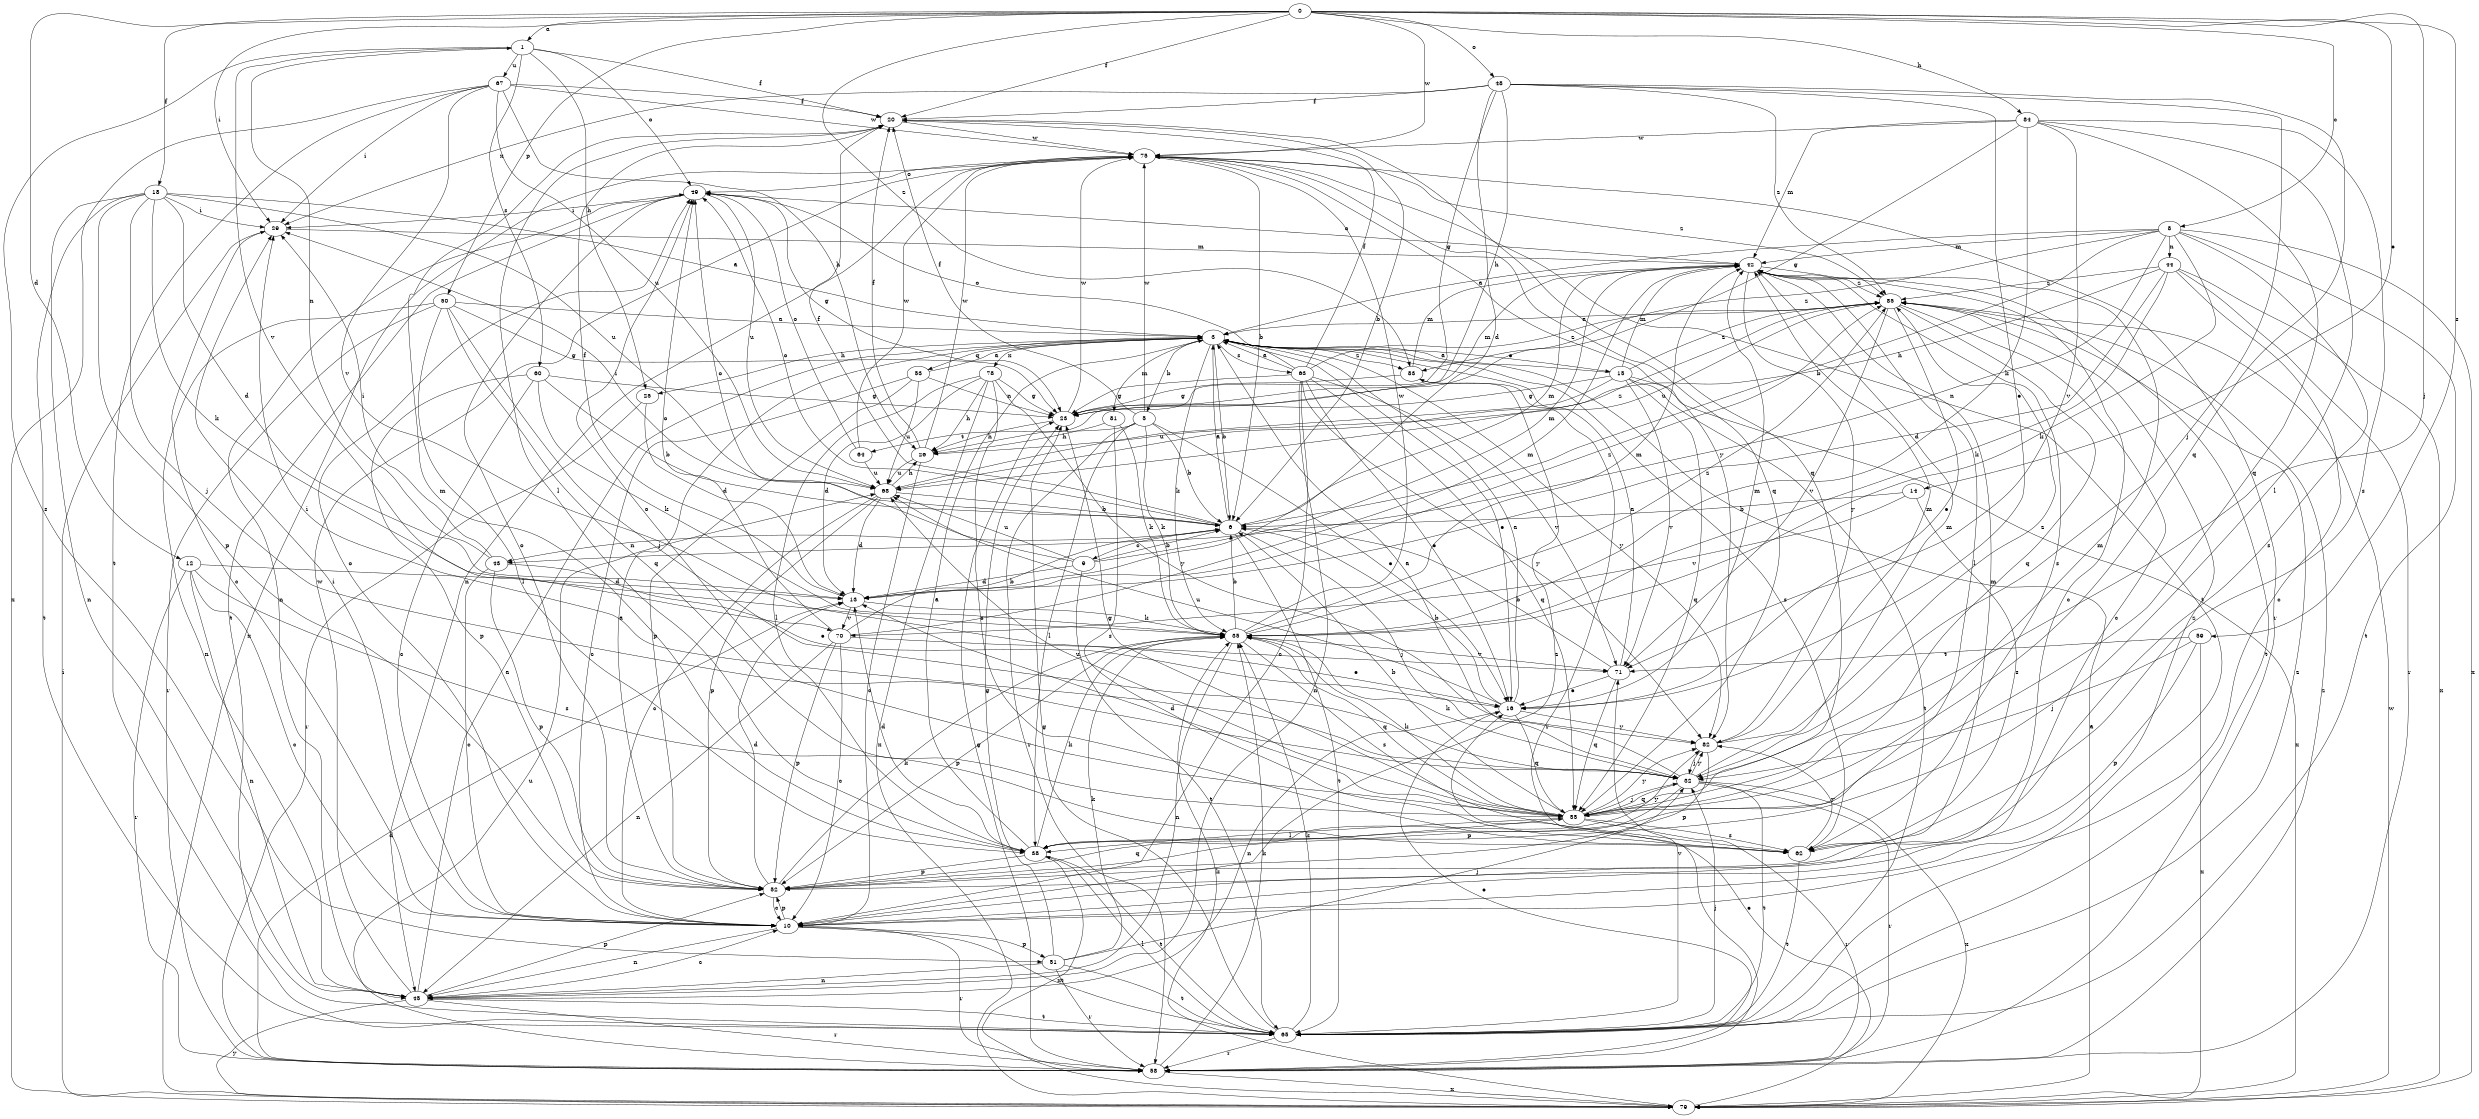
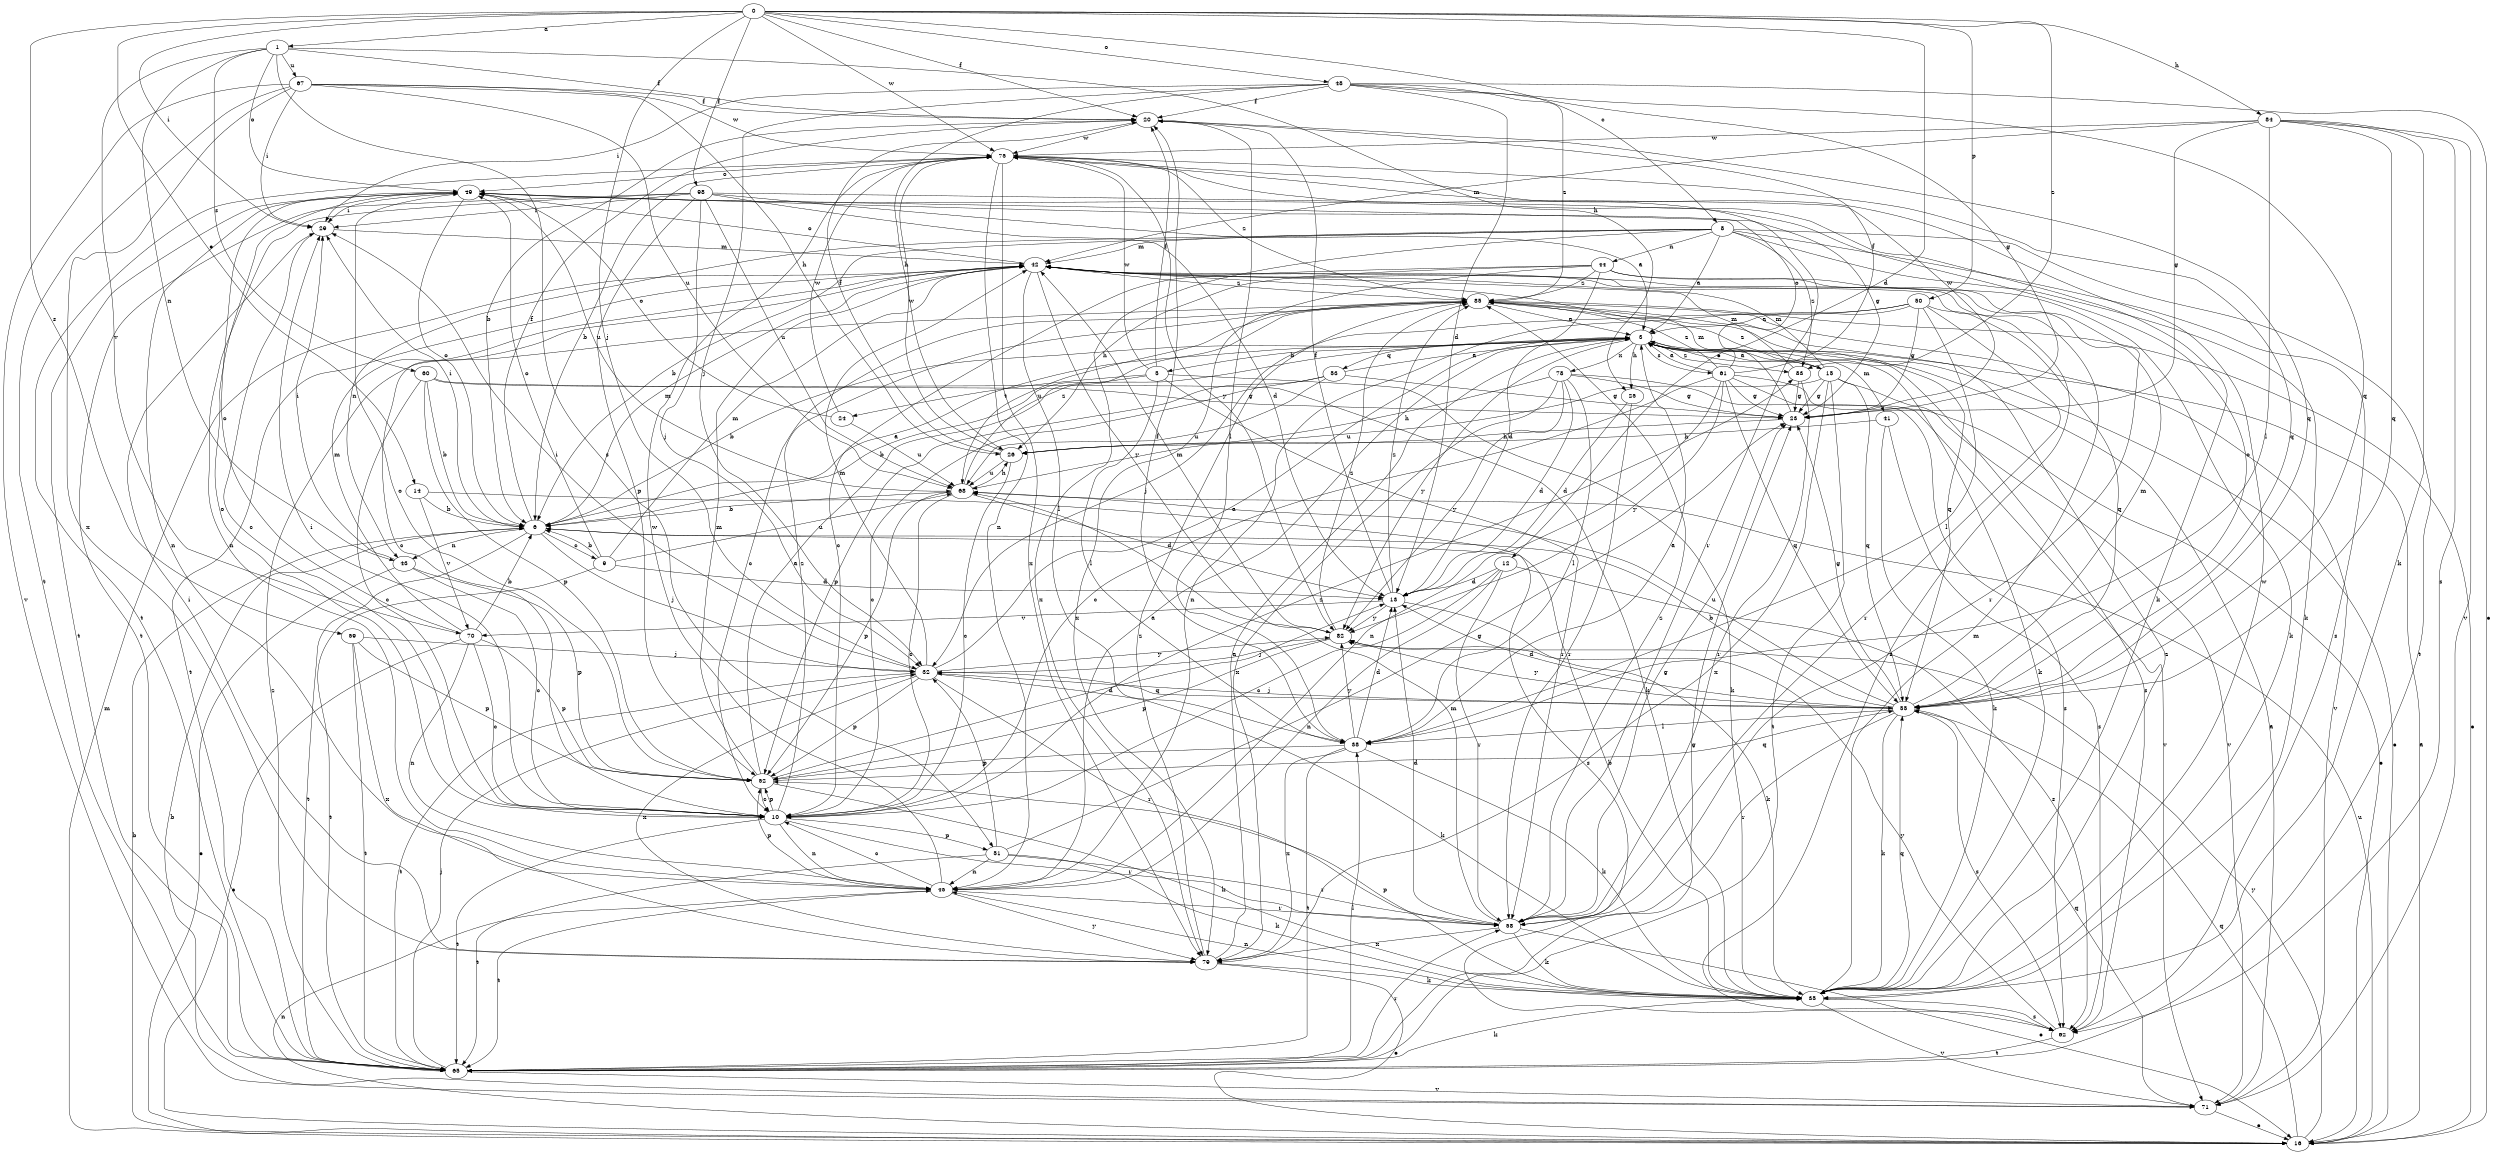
  strict digraph {
    0
    1
    8
    12
    14
-   18
+   18 [label=98]
    20
    n8 [label=84]
    29
    32
    48
    50
    59
    75
    83
    25
    43
    49
    51
    60
    67
    70
    3
    6
    35
    62
    42
    65
    44
    79
    58
    13
    10
    45
    68
    52
    38
    55
    23
    71
    82
    16
    85
    26
    5
    15
-   41 [label=81]
+   41
    53
-   61 [label=63]
+   61
    78
-   64
+   64 [label=24]
    9
    0 -> 1 [label=a]
    0 -> 8 [label=c]
    0 -> 12 [label=d]
    0 -> 14 [label=e]
    0 -> 18 [label=f]
    0 -> 20 [label=f]
    0 -> n8 [label=h]
    0 -> 29 [label=i]
    0 -> 32 [label=j]
    0 -> 48 [label=o]
    0 -> 50 [label=p]
    0 -> 59 [label=s]
    0 -> 75 [label=w]
    0 -> 83 [label=z]
    1 -> 20 [label=f]
    1 -> 25 [label=h]
-   43 -> 1 [label=n]
+   1 -> 43 [label=n]
    1 -> 49 [label=o]
    1 -> 51 [label=s]
    1 -> 60 [label=s]
    1 -> 67 [label=u]
    1 -> 70 [label=v]
    8 -> 83 [label=z]
    8 -> 43 [label=n]
    8 -> 3 [label=a]
    8 -> 6 [label=b]
    8 -> 35 [label=k]
    8 -> 62 [label=s]
    8 -> 42 [label=m]
    8 -> 65 [label=t]
    8 -> 44 [label=n]
    8 -> 79 [label=x]
    12 -> 62 [label=s]
    12 -> 58 [label=r]
    12 -> 13 [label=d]
    12 -> 10 [label=c]
    12 -> 45 [label=n]
    14 -> 70 [label=v]
    14 -> 6 [label=b]
    14 -> 62 [label=s]
    18 -> 29 [label=i]
    18 -> 32 [label=j]
    18 -> 3 [label=a]
    18 -> 35 [label=k]
    18 -> 65 [label=t]
    18 -> 13 [label=d]
    18 -> 45 [label=n]
    18 -> 68 [label=u]
    18 -> 52 [label=p]
    20 -> 75 [label=w]
    20 -> 6 [label=b]
    20 -> 38 [label=l]
    20 -> 55 [label=q]
    n8 -> 75 [label=w]
    n8 -> 35 [label=k]
    n8 -> 62 [label=s]
    n8 -> 42 [label=m]
    n8 -> 38 [label=l]
    n8 -> 55 [label=q]
    n8 -> 23 [label=g]
    n8 -> 71 [label=v]
    29 -> 42 [label=m]
    29 -> 10 [label=c]
    32 -> 29 [label=i]
    32 -> 3 [label=a]
    32 -> 35 [label=k]
    32 -> 42 [label=m]
    32 -> 65 [label=t]
    32 -> 79 [label=x]
    32 -> 58 [label=r]
    32 -> 52 [label=p]
    32 -> 55 [label=q]
    32 -> 82 [label=y]
    48 -> 20 [label=f]
-   48 -> 29 [label=x]
+   48 -> 29 [label=i]
    48 -> 32 [label=j]
    48 -> 13 [label=d]
    48 -> 55 [label=q]
    48 -> 23 [label=g]
    48 -> 16 [label=e]
    48 -> 85 [label=z]
    48 -> 26 [label=h]
    50 -> 32 [label=j]
    50 -> 3 [label=a]
    50 -> 58 [label=r]
    50 -> 45 [label=n]
    50 -> 38 [label=l]
    50 -> 55 [label=q]
    50 -> 23 [label=g]
    59 -> 32 [label=j]
-   59 -> 71 [label=t]
+   59 -> 65 [label=t]
    59 -> 79 [label=x]
    59 -> 52 [label=p]
    75 -> 49 [label=o]
    75 -> 6 [label=b]
    75 -> 65 [label=t]
    75 -> 79 [label=x]
    75 -> 58 [label=r]
    75 -> 45 [label=n]
    75 -> 55 [label=q]
    75 -> 82 [label=y]
    75 -> 85 [label=z]
    83 -> 42 [label=m]
    83 -> 58 [label=r]
    83 -> 23 [label=g]
    25 -> 58 [label=r]
    25 -> 13 [label=d]
    43 -> 29 [label=i]
    43 -> 10 [label=c]
    43 -> 52 [label=p]
    43 -> 16 [label=e]
    49 -> 29 [label=i]
    49 -> 65 [label=t]
    49 -> 45 [label=n]
    49 -> 68 [label=u]
    49 -> 23 [label=g]
    51 -> 32 [label=j]
    51 -> 35 [label=k]
    51 -> 65 [label=t]
    51 -> 58 [label=r]
    51 -> 45 [label=n]
    51 -> 23 [label=g]
    60 -> 6 [label=b]
    60 -> 35 [label=k]
    60 -> 10 [label=c]
    60 -> 52 [label=p]
    60 -> 23 [label=g]
    67 -> 20 [label=f]
    67 -> 29 [label=i]
    67 -> 75 [label=w]
    67 -> 65 [label=t]
    67 -> 79 [label=x]
    67 -> 68 [label=u]
    67 -> 71 [label=v]
    67 -> 26 [label=h]
    70 -> 49 [label=o]
    70 -> 6 [label=b]
    70 -> 42 [label=m]
    70 -> 10 [label=c]
    70 -> 45 [label=n]
    70 -> 52 [label=p]
    70 -> 16 [label=e]
    3 -> 83 [label=z]
    3 -> 25 [label=h]
    3 -> 6 [label=b]
    3 -> 35 [label=k]
    3 -> 62 [label=s]
    3 -> 82 [label=y]
    3 -> 16 [label=e]
    3 -> 5 [label=b]
    3 -> 15 [label=e]
    3 -> 41 [label=m]
    3 -> 53 [label=q]
    3 -> 61 [label=s]
    3 -> 78 [label=x]
    6 -> 20 [label=f]
    6 -> 29 [label=i]
    6 -> 32 [label=j]
    6 -> 43 [label=n]
-   6 -> 49 [label=o]
+   49 -> 6 [label=o]
    6 -> 3 [label=a]
    6 -> 42 [label=m]
    6 -> 65 [label=t]
    6 -> 9 [label=c]
    35 -> 75 [label=w]
    35 -> 6 [label=b]
    35 -> 62 [label=s]
    35 -> 42 [label=m]
    35 -> 45 [label=n]
    35 -> 52 [label=p]
    35 -> 55 [label=q]
    35 -> 71 [label=v]
    35 -> 85 [label=z]
    62 -> 65 [label=t]
    62 -> 82 [label=y]
    42 -> 49 [label=o]
    42 -> 62 [label=s]
    42 -> 65 [label=t]
    42 -> 10 [label=c]
    42 -> 38 [label=l]
    42 -> 82 [label=y]
    42 -> 85 [label=z]
    65 -> 32 [label=j]
    65 -> 35 [label=k]
    65 -> 58 [label=r]
    65 -> 38 [label=l]
    65 -> 23 [label=g]
    65 -> 71 [label=v]
    65 -> 85 [label=z]
    44 -> 35 [label=k]
    44 -> 79 [label=x]
    44 -> 58 [label=r]
    44 -> 13 [label=d]
    44 -> 10 [label=c]
    44 -> 85 [label=z]
    44 -> 26 [label=h]
    79 -> 29 [label=i]
    79 -> 3 [label=a]
    79 -> 35 [label=k]
    79 -> 16 [label=e]
-   79 -> 85 [label=w]
+   79 -> 85 [label=z]
    58 -> 35 [label=k]
    58 -> 79 [label=x]
    58 -> 13 [label=d]
-   58 -> 68 [label=u]
+   58 -> 68 [label=m]
    58 -> 23 [label=g]
    58 -> 16 [label=e]
    58 -> 85 [label=z]
    13 -> 20 [label=f]
    13 -> 70 [label=v]
    13 -> 35 [label=k]
+   13 -> 82 [label=y]
    13 -> 85 [label=z]
    10 -> 29 [label=i]
    10 -> 83 [label=z]
    10 -> 49 [label=o]
    10 -> 51 [label=p]
    10 -> 65 [label=t]
    10 -> 58 [label=r]
    10 -> 45 [label=n]
    10 -> 52 [label=p]
    10 -> 85 [label=z]
    45 -> 75 [label=w]
    45 -> 3 [label=a]
    45 -> 65 [label=t]
    45 -> 79 [label=y]
    45 -> 58 [label=r]
    45 -> 10 [label=c]
    45 -> 52 [label=p]
    68 -> 6 [label=b]
    68 -> 13 [label=d]
    68 -> 10 [label=c]
    68 -> 52 [label=p]
    68 -> 85 [label=z]
    68 -> 26 [label=h]
    52 -> 49 [label=o]
    52 -> 3 [label=a]
    52 -> 35 [label=k]
    52 -> 42 [label=m]
    52 -> 13 [label=d]
    52 -> 10 [label=c]
    52 -> 55 [label=q]
-   38 -> 20 [label=m]
+   38 -> 20 [label=f]
    38 -> 3 [label=a]
    38 -> 35 [label=k]
    38 -> 65 [label=t]
    38 -> 79 [label=x]
    38 -> 13 [label=d]
    38 -> 52 [label=p]
    38 -> 82 [label=y]
    55 -> 32 [label=j]
    55 -> 49 [label=o]
    55 -> 6 [label=b]
    55 -> 35 [label=k]
    55 -> 62 [label=s]
    55 -> 42 [label=m]
    55 -> 58 [label=r]
    55 -> 13 [label=d]
    55 -> 68 [label=u]
    55 -> 38 [label=l]
    55 -> 23 [label=g]
    55 -> 82 [label=y]
    23 -> 75 [label=w]
    23 -> 42 [label=m]
    23 -> 26 [label=h]
    71 -> 3 [label=a]
    71 -> 6 [label=b]
    71 -> 55 [label=q]
    71 -> 16 [label=e]
    82 -> 32 [label=j]
    82 -> 42 [label=m]
    82 -> 52 [label=p]
    82 -> 85 [label=z]
    16 -> 3 [label=a]
    16 -> 6 [label=b]
    16 -> 42 [label=m]
    16 -> 45 [label=n]
    16 -> 68 [label=u]
    16 -> 55 [label=q]
    16 -> 82 [label=y]
    85 -> 3 [label=a]
    85 -> 10 [label=c]
    85 -> 68 [label=u]
    85 -> 55 [label=q]
    85 -> 71 [label=v]
    85 -> 16 [label=e]
    26 -> 20 [label=f]
    26 -> 75 [label=w]
    26 -> 10 [label=c]
    26 -> 68 [label=u]
    5 -> 20 [label=f]
    5 -> 75 [label=w]
    5 -> 6 [label=b]
    5 -> 35 [label=k]
    5 -> 58 [label=r]
    5 -> 38 [label=l]
-   5 -> 16 [label=e]
    5 -> 64 [label=t]
    15 -> 3 [label=a]
    15 -> 42 [label=m]
    15 -> 65 [label=t]
    15 -> 79 [label=x]
    15 -> 68 [label=u]
    15 -> 55 [label=q]
    15 -> 23 [label=g]
    15 -> 71 [label=v]
    15 -> 85 [label=z]
    41 -> 35 [label=k]
    41 -> 62 [label=s]
    41 -> 26 [label=h]
    53 -> 3 [label=a]
    53 -> 10 [label=c]
    53 -> 68 [label=u]
    53 -> 52 [label=p]
-   53 -> 23 [label=n]
+   53 -> 23 [label=g]
    61 -> 20 [label=f]
    61 -> 49 [label=o]
    61 -> 3 [label=a]
    61 -> 10 [label=c]
    61 -> 45 [label=n]
    61 -> 55 [label=q]
    61 -> 23 [label=g]
    61 -> 71 [label=v]
    61 -> 82 [label=y]
    61 -> 16 [label=e]
    61 -> 85 [label=z]
    78 -> 62 [label=s]
    78 -> 79 [label=x]
    78 -> 13 [label=d]
    78 -> 38 [label=l]
    78 -> 23 [label=g]
    78 -> 82 [label=y]
    78 -> 26 [label=h]
    64 -> 75 [label=w]
    64 -> 49 [label=o]
    64 -> 68 [label=u]
    9 -> 49 [label=o]
    9 -> 6 [label=b]
    9 -> 42 [label=m]
    9 -> 65 [label=t]
    9 -> 13 [label=d]
    9 -> 68 [label=u]
  }
